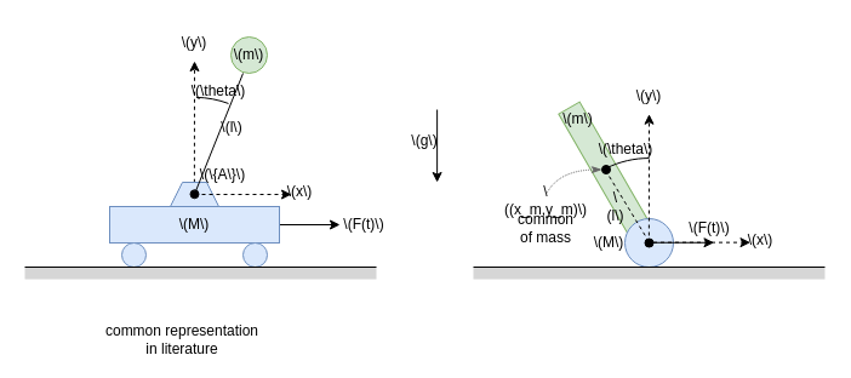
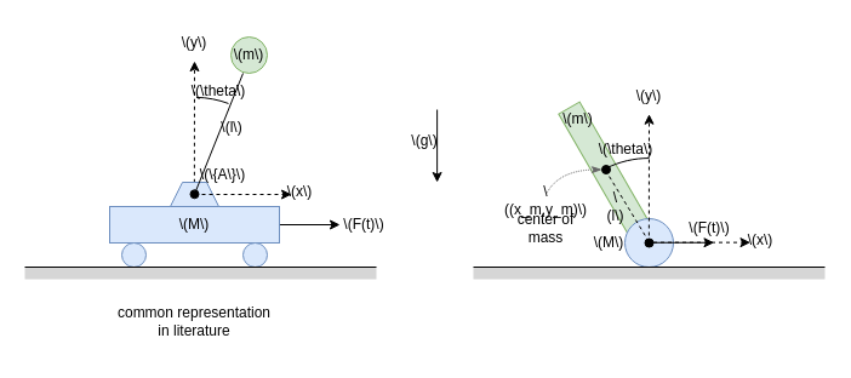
  <mxCell id="0" />
  <mxCell id="1" parent="0" />
  <mxCell id="2" value="\(\theta\)" style="text;html=1;strokeColor=none;fillColor=none;align=center;verticalAlign=middle;whiteSpace=wrap;rounded=0;" parent="1" vertex="1"><mxGeometry x="150" y="60" width="60" height="30" as="geometry" /></mxCell>
  <mxCell id="3" value="" style="rounded=0;whiteSpace=wrap;html=1;rotation=-30;fillColor=#d5e8d4;strokeColor=#82b366;" parent="1" vertex="1"><mxGeometry x="491.5" y="79.87" width="20" height="130" as="geometry" /></mxCell>
  <mxCell id="4" style="rounded=0;orthogonalLoop=1;jettySize=auto;html=1;exitX=1;exitY=0.5;exitDx=0;exitDy=0;" parent="1" source="5" edge="1"><mxGeometry relative="1" as="geometry"><mxPoint x="280" y="185" as="targetPoint" /></mxGeometry></mxCell>
  <mxCell id="5" value="" style="rounded=0;whiteSpace=wrap;html=1;fillColor=#dae8fc;strokeColor=#6c8ebf;" parent="1" vertex="1"><mxGeometry x="90" y="170" width="140" height="30" as="geometry" /></mxCell>
  <mxCell id="6" value="" style="ellipse;whiteSpace=wrap;html=1;aspect=fixed;fillColor=#dae8fc;strokeColor=#6c8ebf;" parent="1" vertex="1"><mxGeometry x="100" y="200" width="20" height="20" as="geometry" /></mxCell>
  <mxCell id="7" value="" style="ellipse;whiteSpace=wrap;html=1;aspect=fixed;fillColor=#dae8fc;strokeColor=#6c8ebf;" parent="1" vertex="1"><mxGeometry x="200" y="200" width="20" height="20" as="geometry" /></mxCell>
  <mxCell id="8" value="\(M\)" style="text;html=1;strokeColor=none;fillColor=none;align=center;verticalAlign=middle;whiteSpace=wrap;rounded=0;" parent="1" vertex="1"><mxGeometry x="130" y="170" width="60" height="30" as="geometry" /></mxCell>
  <mxCell id="9" value="\(F(t)\)" style="text;html=1;strokeColor=none;fillColor=none;align=center;verticalAlign=middle;whiteSpace=wrap;rounded=0;" parent="1" vertex="1"><mxGeometry x="270" y="170" width="60" height="30" as="geometry" /></mxCell>
  <mxCell id="10" value="\(m\)" style="ellipse;whiteSpace=wrap;html=1;aspect=fixed;fillColor=#d5e8d4;strokeColor=#82b366;" parent="1" vertex="1"><mxGeometry x="190" y="30" width="30" height="30" as="geometry" /></mxCell>
  <mxCell id="11" value="" style="endArrow=classic;html=1;rounded=0;exitX=0.5;exitY=0;exitDx=0;exitDy=0;dashed=1;endFill=1;strokeWidth=1;" parent="1" edge="1"><mxGeometry width="50" height="50" relative="1" as="geometry"><mxPoint x="159.86" y="156.25" as="sourcePoint" /><mxPoint x="160" y="50" as="targetPoint" /></mxGeometry></mxCell>
  <mxCell id="12" value="\(y\)" style="text;html=1;strokeColor=none;fillColor=none;align=center;verticalAlign=middle;whiteSpace=wrap;rounded=0;" parent="1" vertex="1"><mxGeometry x="129.99" y="20" width="60" height="30" as="geometry" /></mxCell>
  <mxCell id="13" value="\(l\)" style="text;html=1;strokeColor=none;fillColor=none;align=center;verticalAlign=middle;whiteSpace=wrap;rounded=0;" parent="1" vertex="1"><mxGeometry x="160.5" y="90" width="60" height="30" as="geometry" /></mxCell>
  <mxCell id="14" value="" style="shape=trapezoid;perimeter=trapezoidPerimeter;whiteSpace=wrap;html=1;fixedSize=1;size=10;fillColor=#dae8fc;strokeColor=#6c8ebf;" parent="1" vertex="1"><mxGeometry x="140" y="150" width="40" height="20" as="geometry" /></mxCell>
  <mxCell id="15" value="" style="ellipse;whiteSpace=wrap;html=1;aspect=fixed;" parent="1" vertex="1"><mxGeometry x="156.5" y="156.25" width="7" height="7" as="geometry" /></mxCell>
  <mxCell id="16" value="\(\{A\}\)" style="text;html=1;align=center;verticalAlign=middle;resizable=0;points=[];autosize=1;strokeColor=none;fillColor=none;" parent="1" vertex="1"><mxGeometry x="153" y="129" width="60" height="30" as="geometry" /></mxCell>
  <mxCell id="17" value="" style="endArrow=none;html=1;rounded=0;startArrow=oval;startFill=1;" parent="1" edge="1"><mxGeometry width="50" height="50" relative="1" as="geometry"><mxPoint x="160" y="159.75" as="sourcePoint" /><mxPoint x="200" y="60" as="targetPoint" /></mxGeometry></mxCell>
  <mxCell id="18" value="" style="verticalLabelPosition=bottom;verticalAlign=top;html=1;shape=mxgraph.basic.arc;startAngle=0.003;endAngle=0.057;perimeterSpacing=0;" parent="1" vertex="1"><mxGeometry x="80.12" y="79.87" width="159.75" height="159.75" as="geometry" /></mxCell>
  <mxCell id="19" value="" style="endArrow=classic;html=1;rounded=0;" parent="1" edge="1"><mxGeometry width="50" height="50" relative="1" as="geometry"><mxPoint x="360.12" y="90" as="sourcePoint" /><mxPoint x="360.12" y="150" as="targetPoint" /></mxGeometry></mxCell>
  <mxCell id="20" value="\(g\)" style="text;html=1;strokeColor=none;fillColor=none;align=center;verticalAlign=middle;whiteSpace=wrap;rounded=0;" parent="1" vertex="1"><mxGeometry x="320" y="100.87" width="60" height="30" as="geometry" /></mxCell>
- <mxCell id="21" value="common representation in literature" style="text;html=1;strokeColor=none;fillColor=none;align=center;verticalAlign=middle;whiteSpace=wrap;rounded=0;" parent="1" vertex="1"><mxGeometry x="80" y="265" width="140" height="30" as="geometry" /></mxCell>
+ <mxCell id="21" value="common representation in literature" style="text;html=1;strokeColor=none;fillColor=none;align=center;verticalAlign=middle;whiteSpace=wrap;rounded=0;" parent="1" vertex="1"><mxGeometry x="90" y="250" width="140" height="30" as="geometry" /></mxCell>
  <mxCell id="22" value="" style="ellipse;whiteSpace=wrap;html=1;aspect=fixed;fillColor=#dae8fc;strokeColor=#6c8ebf;" parent="1" vertex="1"><mxGeometry x="515" y="180" width="40" height="40" as="geometry" /></mxCell>
  <mxCell id="23" value="" style="ellipse;whiteSpace=wrap;html=1;aspect=fixed;fillColor=#000000;" parent="1" vertex="1"><mxGeometry x="531.5" y="196.5" width="7" height="7" as="geometry" /></mxCell>
  <mxCell id="24" value="" style="endArrow=classic;html=1;rounded=0;exitX=0.5;exitY=0;exitDx=0;exitDy=0;dashed=1;endFill=1;strokeWidth=1;" parent="1" edge="1"><mxGeometry width="50" height="50" relative="1" as="geometry"><mxPoint x="534.87" y="200" as="sourcePoint" /><mxPoint x="535.01" y="93.75" as="targetPoint" /></mxGeometry></mxCell>
  <mxCell id="25" value="\(y\)" style="text;html=1;strokeColor=none;fillColor=none;align=center;verticalAlign=middle;whiteSpace=wrap;rounded=0;" parent="1" vertex="1"><mxGeometry x="505" y="63.75" width="60" height="30" as="geometry" /></mxCell>
  <mxCell id="26" value="\(M\)" style="text;html=1;strokeColor=none;fillColor=none;align=center;verticalAlign=middle;whiteSpace=wrap;rounded=0;" parent="1" vertex="1"><mxGeometry x="471.5" y="185" width="60" height="30" as="geometry" /></mxCell>
  <mxCell id="27" value="\(x\)" style="text;html=1;strokeColor=none;fillColor=none;align=center;verticalAlign=middle;whiteSpace=wrap;rounded=0;" parent="1" vertex="1"><mxGeometry x="217" y="143" width="60" height="30" as="geometry" /></mxCell>
  <mxCell id="28" value="" style="endArrow=classic;html=1;rounded=0;dashed=1;endFill=1;strokeWidth=1;" parent="1" edge="1"><mxGeometry width="50" height="50" relative="1" as="geometry"><mxPoint x="160" y="160" as="sourcePoint" /><mxPoint x="240" y="160" as="targetPoint" /></mxGeometry></mxCell>
  <mxCell id="29" value="\(x\)" style="text;html=1;strokeColor=none;fillColor=none;align=center;verticalAlign=middle;whiteSpace=wrap;rounded=0;" parent="1" vertex="1"><mxGeometry x="597" y="183" width="60" height="30" as="geometry" /></mxCell>
  <mxCell id="30" value="" style="endArrow=classic;html=1;rounded=0;dashed=1;endFill=1;strokeWidth=1;" parent="1" edge="1"><mxGeometry width="50" height="50" relative="1" as="geometry"><mxPoint x="538.5" y="199.64" as="sourcePoint" /><mxPoint x="618.5" y="199.64" as="targetPoint" /></mxGeometry></mxCell>
  <mxCell id="31" value="\(\theta\)" style="text;html=1;strokeColor=none;fillColor=none;align=center;verticalAlign=middle;whiteSpace=wrap;rounded=0;" parent="1" vertex="1"><mxGeometry x="486" y="108" width="60" height="30" as="geometry" /></mxCell>
  <mxCell id="32" value="" style="verticalLabelPosition=bottom;verticalAlign=top;html=1;shape=mxgraph.basic.arc;startAngle=0.927;endAngle=0;perimeterSpacing=0;" parent="1" vertex="1"><mxGeometry x="455.12" y="130.06" width="159.75" height="159.75" as="geometry" /></mxCell>
  <mxCell id="33" value="" style="endArrow=none;html=1;rounded=0;dashed=1;endFill=0;" parent="1" edge="1"><mxGeometry width="50" height="50" relative="1" as="geometry"><mxPoint x="534.8" y="199" as="sourcePoint" /><mxPoint x="499" y="140" as="targetPoint" /></mxGeometry></mxCell>
  <mxCell id="34" value="" style="ellipse;whiteSpace=wrap;html=1;aspect=fixed;fillColor=#000000;" parent="1" vertex="1"><mxGeometry x="496" y="136" width="7" height="7" as="geometry" /></mxCell>
  <mxCell id="35" value="\(m\)" style="text;html=1;align=center;verticalAlign=middle;resizable=0;points=[];autosize=1;strokeColor=none;fillColor=none;" parent="1" vertex="1"><mxGeometry x="451" y="83" width="50" height="30" as="geometry" /></mxCell>
  <mxCell id="36" value="\(l\)" style="text;html=1;strokeColor=none;fillColor=none;align=center;verticalAlign=middle;whiteSpace=wrap;rounded=0;" parent="1" vertex="1"><mxGeometry x="500.12" y="159" width="14.88" height="21" as="geometry" /></mxCell>
  <mxCell id="37" value="" style="group" parent="1" vertex="1" connectable="0"><mxGeometry x="20" y="220" width="290" height="10" as="geometry" /></mxCell>
  <mxCell id="38" value="" style="rounded=0;whiteSpace=wrap;html=1;gradientColor=none;gradientDirection=north;strokeColor=none;fillColor=#d6d6d6;shadow=0;fillStyle=solid;perimeterSpacing=1;" parent="37" vertex="1"><mxGeometry width="290" height="10" as="geometry" /></mxCell>
  <mxCell id="39" value="" style="endArrow=none;html=1;rounded=0;" parent="37" edge="1"><mxGeometry width="50" height="50" relative="1" as="geometry"><mxPoint x="0.01" as="sourcePoint" /><mxPoint x="290" as="targetPoint" /></mxGeometry></mxCell>
  <mxCell id="40" value="" style="group" parent="1" vertex="1" connectable="0"><mxGeometry x="389.99" y="220" width="290" height="10" as="geometry" /></mxCell>
  <mxCell id="41" value="" style="rounded=0;whiteSpace=wrap;html=1;gradientColor=none;gradientDirection=north;strokeColor=none;fillColor=#d6d6d6;shadow=0;fillStyle=solid;perimeterSpacing=1;" parent="40" vertex="1"><mxGeometry width="290" height="10" as="geometry" /></mxCell>
  <mxCell id="42" value="" style="endArrow=none;html=1;rounded=0;" parent="40" edge="1"><mxGeometry width="50" height="50" relative="1" as="geometry"><mxPoint x="0.01" as="sourcePoint" /><mxPoint x="290" as="targetPoint" /></mxGeometry></mxCell>
  <mxCell id="43" value="\((x_m,y_m)\)" style="text;html=1;strokeColor=none;fillColor=none;align=center;verticalAlign=middle;whiteSpace=wrap;rounded=0;" parent="1" vertex="1"><mxGeometry x="420" y="160" width="60" height="10" as="geometry" /></mxCell>
  <mxCell id="44" value="" style="curved=1;endArrow=classicThin;html=1;rounded=0;dashed=1;dashPattern=1 1;exitX=0.5;exitY=0;exitDx=0;exitDy=0;entryX=0;entryY=0.5;entryDx=0;entryDy=0;endFill=1;fillColor=#f5f5f5;strokeColor=#666666;" parent="1" source="43" target="34" edge="1"><mxGeometry width="50" height="50" relative="1" as="geometry"><mxPoint x="420" y="120" as="sourcePoint" /><mxPoint x="470" y="70" as="targetPoint" /><Array as="points"><mxPoint x="460" y="140" /></Array></mxGeometry></mxCell>
- <mxCell id="45" value="common of mass" style="text;html=1;strokeColor=none;fillColor=none;align=center;verticalAlign=middle;whiteSpace=wrap;rounded=0;" parent="1" vertex="1"><mxGeometry x="420" y="173" width="60" height="30" as="geometry" /></mxCell>
+ <mxCell id="45" value="center of mass" style="text;html=1;strokeColor=none;fillColor=none;align=center;verticalAlign=middle;whiteSpace=wrap;rounded=0;" parent="1" vertex="1"><mxGeometry x="420" y="173" width="60" height="30" as="geometry" /></mxCell>
  <mxCell id="46" style="rounded=0;orthogonalLoop=1;jettySize=auto;html=1;exitX=1;exitY=0.5;exitDx=0;exitDy=0;" parent="1" edge="1"><mxGeometry relative="1" as="geometry"><mxPoint x="588.5" y="199.75" as="targetPoint" /><mxPoint x="538.5" y="199.75" as="sourcePoint" /></mxGeometry></mxCell>
  <mxCell id="47" value="\(F(t)\)" style="text;html=1;strokeColor=none;fillColor=none;align=center;verticalAlign=middle;whiteSpace=wrap;rounded=0;" parent="1" vertex="1"><mxGeometry x="555" y="173" width="60" height="30" as="geometry" /></mxCell>
